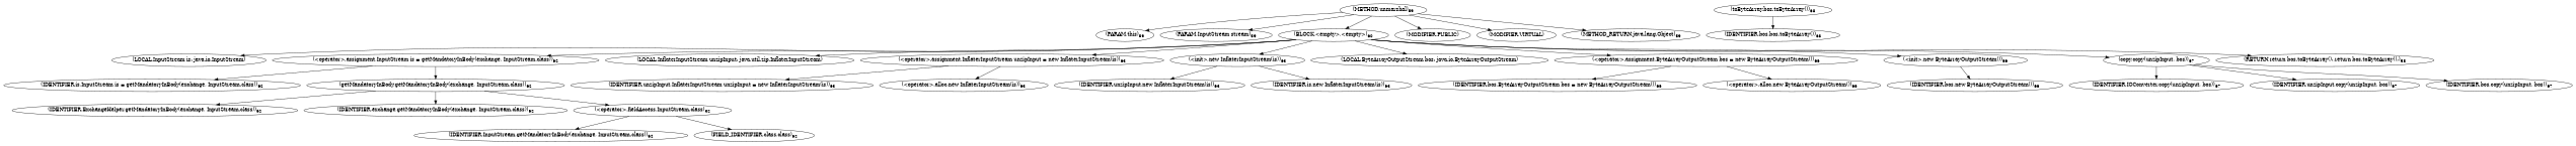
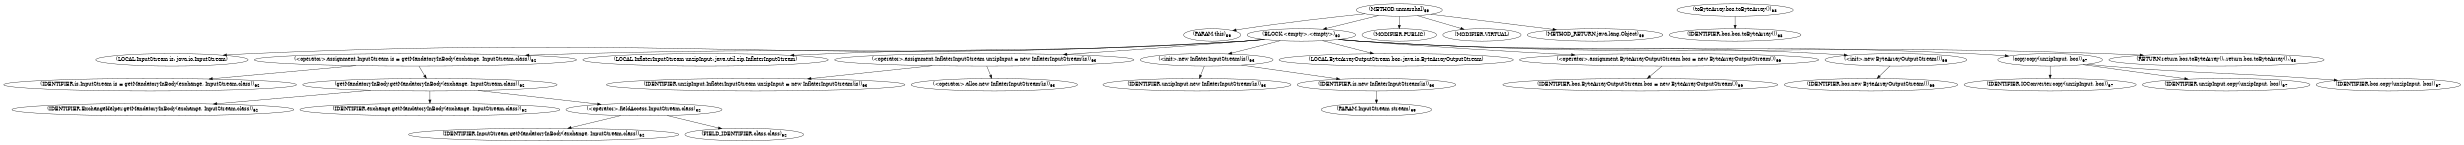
  digraph {
    n1 [label=<(METHOD,unmarshal)<SUB>59</SUB>>]
    n2 [label=<(PARAM,this)<SUB>59</SUB>>]
    n3 [label=<(PARAM,InputStream stream)<SUB>59</SUB>>]
    n4 [label=<(BLOCK,&lt;empty&gt;,&lt;empty&gt;)<SUB>60</SUB>>]
    n5 [label=<(MODIFIER,PUBLIC)>]
    n6 [label=<(MODIFIER,VIRTUAL)>]
    n7 [label=<(METHOD_RETURN,java.lang.Object)<SUB>59</SUB>>]
    n8 [label=<(LOCAL,InputStream is: java.io.InputStream)>]
    n9 [label=<(&lt;operator&gt;.assignment,InputStream is = getMandatoryInBody(exchange, InputStream.class))<SUB>62</SUB>>]
    n10 [label=<(LOCAL,InflaterInputStream unzipInput: java.util.zip.InflaterInputStream)>]
    n11 [label=<(&lt;operator&gt;.assignment,InflaterInputStream unzipInput = new InflaterInputStream(is))<SUB>63</SUB>>]
    n12 [label=<(&lt;init&gt;,new InflaterInputStream(is))<SUB>63</SUB>>]
    n13 [label=<(LOCAL,ByteArrayOutputStream bos: java.io.ByteArrayOutputStream)>]
    n14 [label=<(&lt;operator&gt;.assignment,ByteArrayOutputStream bos = new ByteArrayOutputStream())<SUB>66</SUB>>]
    n15 [label=<(&lt;init&gt;,new ByteArrayOutputStream())<SUB>66</SUB>>]
    n16 [label=<(copy,copy(unzipInput, bos))<SUB>67</SUB>>]
    n17 [label=<(RETURN,return bos.toByteArray();,return bos.toByteArray();)<SUB>58</SUB>>]
    n18 [label=<(IDENTIFIER,is,InputStream is = getMandatoryInBody(exchange, InputStream.class))<SUB>62</SUB>>]
    n19 [label=<(getMandatoryInBody,getMandatoryInBody(exchange, InputStream.class))<SUB>62</SUB>>]
    n20 [label=<(IDENTIFIER,unzipInput,InflaterInputStream unzipInput = new InflaterInputStream(is))<SUB>63</SUB>>]
    n21 [label=<(&lt;operator&gt;.alloc,new InflaterInputStream(is))<SUB>63</SUB>>]
    n22 [label=<(IDENTIFIER,unzipInput,new InflaterInputStream(is))<SUB>63</SUB>>]
    n23 [label=<(IDENTIFIER,is,new InflaterInputStream(is))<SUB>63</SUB>>]
    n24 [label=<(IDENTIFIER,bos,ByteArrayOutputStream bos = new ByteArrayOutputStream())<SUB>66</SUB>>]
-   n25 [label=<(&lt;operator&gt;.alloc,new ByteArrayOutputStream())<SUB>66</SUB>>]
    n26 [label=<(IDENTIFIER,bos,new ByteArrayOutputStream())<SUB>66</SUB>>]
    n27 [label=<(IDENTIFIER,IOConverter,copy(unzipInput, bos))<SUB>67</SUB>>]
    n28 [label=<(IDENTIFIER,unzipInput,copy(unzipInput, bos))<SUB>67</SUB>>]
    n29 [label=<(IDENTIFIER,bos,copy(unzipInput, bos))<SUB>67</SUB>>]
    n30 [label=<(IDENTIFIER,ExchangeHelper,getMandatoryInBody(exchange, InputStream.class))<SUB>62</SUB>>]
    n31 [label=<(IDENTIFIER,exchange,getMandatoryInBody(exchange, InputStream.class))<SUB>62</SUB>>]
    n32 [label=<(&lt;operator&gt;.fieldAccess,InputStream.class)<SUB>32</SUB>>]
    n33 [label=<(IDENTIFIER,InputStream,getMandatoryInBody(exchange, InputStream.class))<SUB>62</SUB>>]
    n34 [label=<(FIELD_IDENTIFIER,class,class)<SUB>62</SUB>>]
    n35 [label=<(toByteArray,bos.toByteArray())<SUB>68</SUB>>]
    n36 [label=<(IDENTIFIER,bos,bos.toByteArray())<SUB>68</SUB>>]
    n1 -> n2
-   n1 -> n3
+   n23 -> n3
    n1 -> n4
    n1 -> n5
    n1 -> n6
    n1 -> n7
    n4 -> n8
    n4 -> n9
    n4 -> n10
    n4 -> n11
    n4 -> n12
    n4 -> n13
    n4 -> n14
    n4 -> n15
    n4 -> n16
    n4 -> n17
    n9 -> n18
    n9 -> n19
    n11 -> n20
    n11 -> n21
    n12 -> n22
    n12 -> n23
    n14 -> n24
-   n14 -> n25
    n15 -> n26
    n16 -> n27
    n16 -> n28
    n16 -> n29
    n19 -> n30
    n19 -> n31
    n19 -> n32
    n32 -> n33
    n32 -> n34
    n35 -> n36
  }
